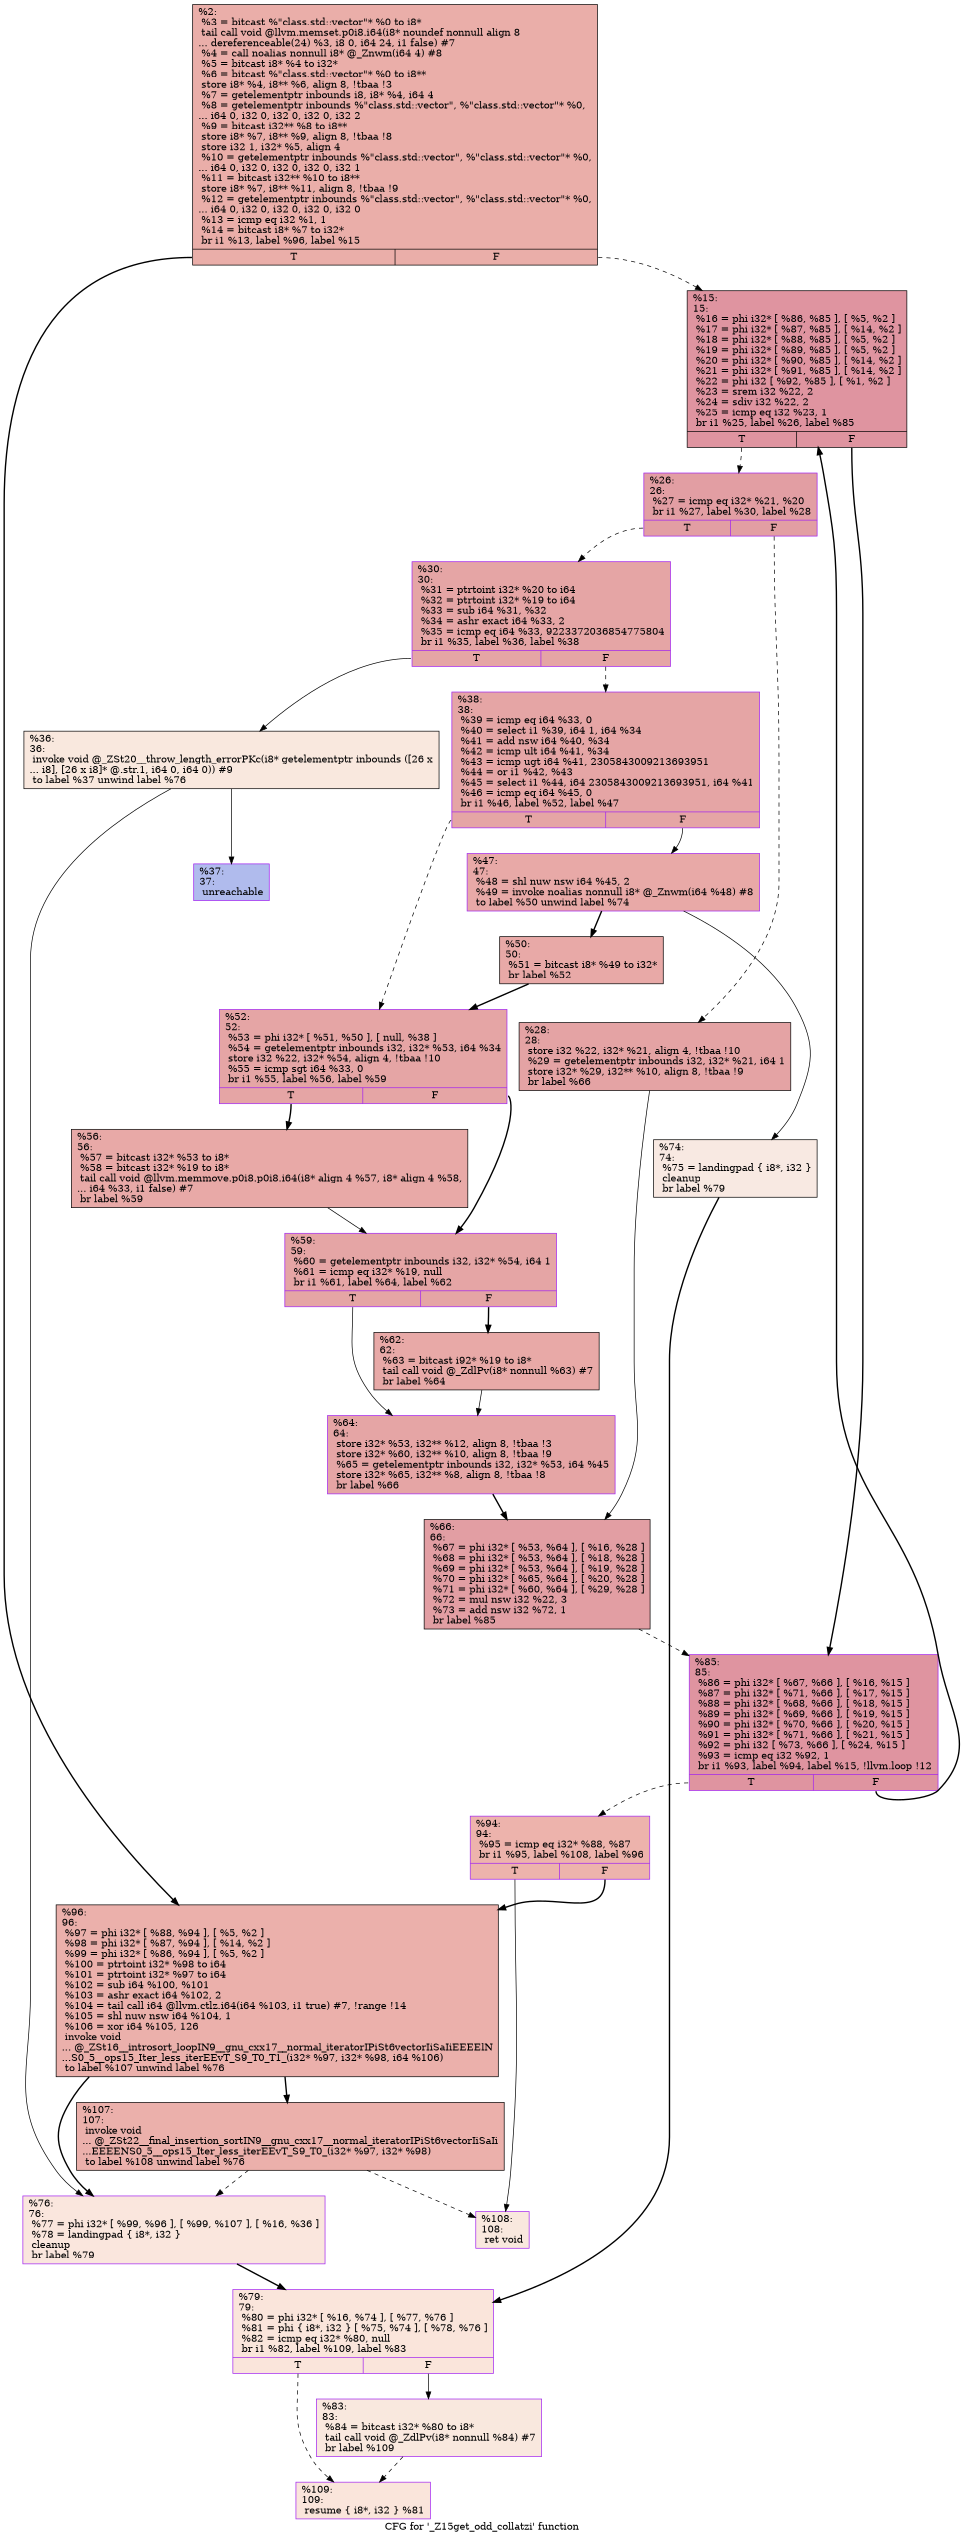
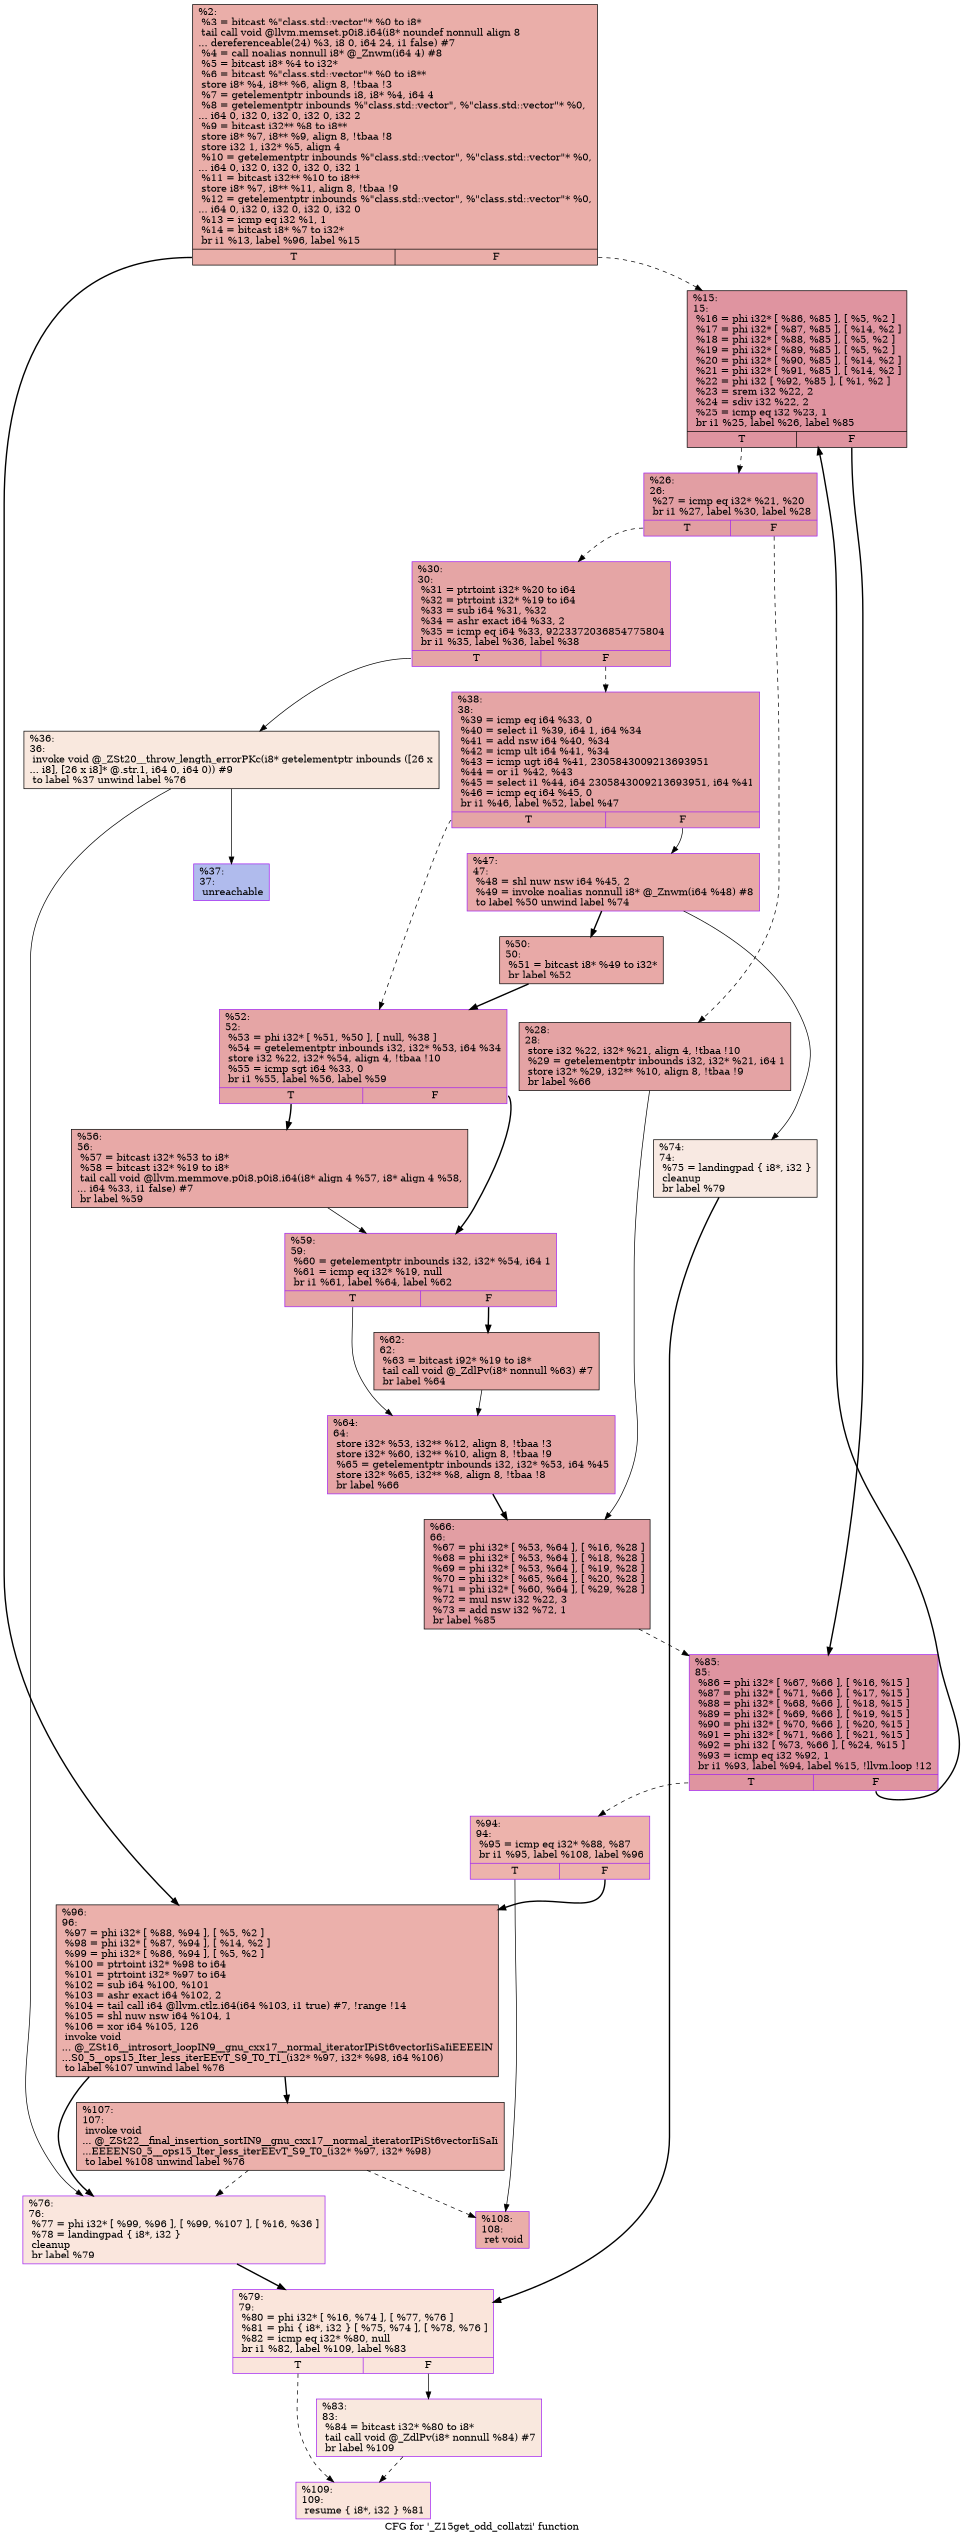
  digraph {
    label="CFG for '_Z15get_odd_collatzi' function"
    node [color=purple fillcolor="#c5333470" shape=record style=filled]
    edge [style=bold]
    n1 [color=black fillcolor="#d0473d70" label="{%2:\l  %3 = bitcast %\"class.std::vector\"* %0 to i8*\l  tail call void @llvm.memset.p0i8.i64(i8* noundef nonnull align 8\l... dereferenceable(24) %3, i8 0, i64 24, i1 false) #7\l  %4 = call noalias nonnull i8* @_Znwm(i64 4) #8\l  %5 = bitcast i8* %4 to i32*\l  %6 = bitcast %\"class.std::vector\"* %0 to i8**\l  store i8* %4, i8** %6, align 8, !tbaa !3\l  %7 = getelementptr inbounds i8, i8* %4, i64 4\l  %8 = getelementptr inbounds %\"class.std::vector\", %\"class.std::vector\"* %0,\l... i64 0, i32 0, i32 0, i32 0, i32 2\l  %9 = bitcast i32** %8 to i8**\l  store i8* %7, i8** %9, align 8, !tbaa !8\l  store i32 1, i32* %5, align 4\l  %10 = getelementptr inbounds %\"class.std::vector\", %\"class.std::vector\"* %0,\l... i64 0, i32 0, i32 0, i32 0, i32 1\l  %11 = bitcast i32** %10 to i8**\l  store i8* %7, i8** %11, align 8, !tbaa !9\l  %12 = getelementptr inbounds %\"class.std::vector\", %\"class.std::vector\"* %0,\l... i64 0, i32 0, i32 0, i32 0, i32 0\l  %13 = icmp eq i32 %1, 1\l  %14 = bitcast i8* %7 to i32*\l  br i1 %13, label %96, label %15\l|{<s0>T|<s1>F}}"]
    n2 [color=black fillcolor="#d24b4070" label="{%96:\l96:                                               \l  %97 = phi i32* [ %88, %94 ], [ %5, %2 ]\l  %98 = phi i32* [ %87, %94 ], [ %14, %2 ]\l  %99 = phi i32* [ %86, %94 ], [ %5, %2 ]\l  %100 = ptrtoint i32* %98 to i64\l  %101 = ptrtoint i32* %97 to i64\l  %102 = sub i64 %100, %101\l  %103 = ashr exact i64 %102, 2\l  %104 = tail call i64 @llvm.ctlz.i64(i64 %103, i1 true) #7, !range !14\l  %105 = shl nuw nsw i64 %104, 1\l  %106 = xor i64 %105, 126\l  invoke void\l... @_ZSt16__introsort_loopIN9__gnu_cxx17__normal_iteratorIPiSt6vectorIiSaIiEEEElN\l...S0_5__ops15_Iter_less_iterEEvT_S9_T0_T1_(i32* %97, i32* %98, i64 %106)\l          to label %107 unwind label %76\l}"]
    n3 [color=black fillcolor="#b70d2870" label="{%15:\l15:                                               \l  %16 = phi i32* [ %86, %85 ], [ %5, %2 ]\l  %17 = phi i32* [ %87, %85 ], [ %14, %2 ]\l  %18 = phi i32* [ %88, %85 ], [ %5, %2 ]\l  %19 = phi i32* [ %89, %85 ], [ %5, %2 ]\l  %20 = phi i32* [ %90, %85 ], [ %14, %2 ]\l  %21 = phi i32* [ %91, %85 ], [ %14, %2 ]\l  %22 = phi i32 [ %92, %85 ], [ %1, %2 ]\l  %23 = srem i32 %22, 2\l  %24 = sdiv i32 %22, 2\l  %25 = icmp eq i32 %23, 1\l  br i1 %25, label %26, label %85\l|{<s0>T|<s1>F}}"]
    n4 [fillcolor="#f3c7b170" label="{%76:\l76:                                               \l  %77 = phi i32* [ %99, %96 ], [ %99, %107 ], [ %16, %36 ]\l  %78 = landingpad \{ i8*, i32 \}\l          cleanup\l  br label %79\l}"]
    n5 [color=black fillcolor="#d24b4070" label="{%107:\l107:                                              \l  invoke void\l... @_ZSt22__final_insertion_sortIN9__gnu_cxx17__normal_iteratorIPiSt6vectorIiSaIi\l...EEEENS0_5__ops15_Iter_less_iterEEvT_S9_T0_(i32* %97, i32* %98)\l          to label %108 unwind label %76\l}"]
    n6 [fillcolor="#be242e70" label="{%26:\l26:                                               \l  %27 = icmp eq i32* %21, %20\l  br i1 %27, label %30, label %28\l|{<s0>T|<s1>F}}"]
    n7 [fillcolor="#b70d2870" label="{%85:\l85:                                               \l  %86 = phi i32* [ %67, %66 ], [ %16, %15 ]\l  %87 = phi i32* [ %71, %66 ], [ %17, %15 ]\l  %88 = phi i32* [ %68, %66 ], [ %18, %15 ]\l  %89 = phi i32* [ %69, %66 ], [ %19, %15 ]\l  %90 = phi i32* [ %70, %66 ], [ %20, %15 ]\l  %91 = phi i32* [ %71, %66 ], [ %21, %15 ]\l  %92 = phi i32 [ %73, %66 ], [ %24, %15 ]\l  %93 = icmp eq i32 %92, 1\l  br i1 %93, label %94, label %15, !llvm.loop !12\l|{<s0>T|<s1>F}}"]
    n8 [fillcolor="#f4c5ad70" label="{%79:\l79:                                               \l  %80 = phi i32* [ %16, %74 ], [ %77, %76 ]\l  %81 = phi \{ i8*, i32 \} [ %75, %74 ], [ %78, %76 ]\l  %82 = icmp eq i32* %80, null\l  br i1 %82, label %109, label %83\l|{<s0>T|<s1>F}}"]
-   n9 [fillcolor="#f2cab570" label="{%108:\l108:                                              \l  ret void\l}"]
+   n9 [fillcolor="#d0473d70" label="{%108:\l108:                                              \l  ret void\l}"]
    n10 [label="{%30:\l30:                                               \l  %31 = ptrtoint i32* %20 to i64\l  %32 = ptrtoint i32* %19 to i64\l  %33 = sub i64 %31, %32\l  %34 = ashr exact i64 %33, 2\l  %35 = icmp eq i64 %33, 9223372036854775804\l  br i1 %35, label %36, label %38\l|{<s0>T|<s1>F}}"]
    n11 [color=black fillcolor="#c32e3170" label="{%28:\l28:                                               \l  store i32 %22, i32* %21, align 4, !tbaa !10\l  %29 = getelementptr inbounds i32, i32* %21, i64 1\l  store i32* %29, i32** %10, align 8, !tbaa !9\l  br label %66\l}"]
    n12 [fillcolor="#d6524470" label="{%94:\l94:                                               \l  %95 = icmp eq i32* %88, %87\l  br i1 %95, label %108, label %96\l|{<s0>T|<s1>F}}"]
    n13 [color=black fillcolor="#f2cab570" label="{%36:\l36:                                               \l  invoke void @_ZSt20__throw_length_errorPKc(i8* getelementptr inbounds ([26 x\l... i8], [26 x i8]* @.str.1, i64 0, i64 0)) #9\l          to label %37 unwind label %76\l}"]
    n14 [label="{%38:\l38:                                               \l  %39 = icmp eq i64 %33, 0\l  %40 = select i1 %39, i64 1, i64 %34\l  %41 = add nsw i64 %40, %34\l  %42 = icmp ult i64 %41, %34\l  %43 = icmp ugt i64 %41, 2305843009213693951\l  %44 = or i1 %42, %43\l  %45 = select i1 %44, i64 2305843009213693951, i64 %41\l  %46 = icmp eq i64 %45, 0\l  br i1 %46, label %52, label %47\l|{<s0>T|<s1>F}}"]
    n15 [color=black fillcolor="#be242e70" label="{%66:\l66:                                               \l  %67 = phi i32* [ %53, %64 ], [ %16, %28 ]\l  %68 = phi i32* [ %53, %64 ], [ %18, %28 ]\l  %69 = phi i32* [ %53, %64 ], [ %19, %28 ]\l  %70 = phi i32* [ %65, %64 ], [ %20, %28 ]\l  %71 = phi i32* [ %60, %64 ], [ %29, %28 ]\l  %72 = mul nsw i32 %22, 3\l  %73 = add nsw i32 %72, 1\l  br label %85\l}"]
    n16 [fillcolor="#4c66d670" label="{%37:\l37:                                               \l  unreachable\l}"]
    n17 [label="{%52:\l52:                                               \l  %53 = phi i32* [ %51, %50 ], [ null, %38 ]\l  %54 = getelementptr inbounds i32, i32* %53, i64 %34\l  store i32 %22, i32* %54, align 4, !tbaa !10\l  %55 = icmp sgt i64 %33, 0\l  br i1 %55, label %56, label %59\l|{<s0>T|<s1>F}}"]
    n18 [fillcolor="#ca3b3770" label="{%47:\l47:                                               \l  %48 = shl nuw nsw i64 %45, 2\l  %49 = invoke noalias nonnull i8* @_Znwm(i64 %48) #8\l          to label %50 unwind label %74\l}"]
    n19 [color=black fillcolor="#ca3b3770" label="{%56:\l56:                                               \l  %57 = bitcast i32* %53 to i8*\l  %58 = bitcast i32* %19 to i8*\l  tail call void @llvm.memmove.p0i8.p0i8.i64(i8* align 4 %57, i8* align 4 %58,\l... i64 %33, i1 false) #7\l  br label %59\l}"]
    n20 [label="{%59:\l59:                                               \l  %60 = getelementptr inbounds i32, i32* %54, i64 1\l  %61 = icmp eq i32* %19, null\l  br i1 %61, label %64, label %62\l|{<s0>T|<s1>F}}"]
    n21 [color=black fillcolor="#ca3b3770" label="{%50:\l50:                                               \l  %51 = bitcast i8* %49 to i32*\l  br label %52\l}"]
    n22 [color=black fillcolor="#efcebd70" label="{%74:\l74:                                               \l  %75 = landingpad \{ i8*, i32 \}\l          cleanup\l  br label %79\l}"]
    n23 [fillcolor="#f4c5ad70" label="{%109:\l109:                                              \l  resume \{ i8*, i32 \} %81\l}"]
    n24 [fillcolor="#f2cab570" label="{%83:\l83:                                               \l  %84 = bitcast i32* %80 to i8*\l  tail call void @_ZdlPv(i8* nonnull %84) #7\l  br label %109\l}"]
    n25 [label="{%64:\l64:                                               \l  store i32* %53, i32** %12, align 8, !tbaa !3\l  store i32* %60, i32** %10, align 8, !tbaa !9\l  %65 = getelementptr inbounds i32, i32* %53, i64 %45\l  store i32* %65, i32** %8, align 8, !tbaa !8\l  br label %66\l}"]
    n26 [color=black fillcolor="#ca3b3770" label="{%62:\l62:                                               \l  %63 = bitcast i92* %19 to i8*\l  tail call void @_ZdlPv(i8* nonnull %63) #7\l  br label %64\l}"]
    n1 -> n2 [tailport=s0]
    n1 -> n3 [style=dashed tailport=s1]
    n2 -> n4
    n2 -> n5
    n3 -> n6 [style=dashed tailport=s0]
    n3 -> n7 [tailport=s1]
    n4 -> n8
    n5 -> n4 [style=dashed]
    n5 -> n9 [style=dashed]
    n6 -> n10 [style=dashed tailport=s0]
    n6 -> n11 [style=dashed tailport=s1]
    n7 -> n3 [tailport=s1]
    n7 -> n12 [style=dashed tailport=s0]
    n8 -> n23 [style=dashed tailport=s0]
    n8 -> n24 [style=solid tailport=s1]
    n10 -> n13 [style=solid tailport=s0]
    n10 -> n14 [style=dashed tailport=s1]
    n11 -> n15 [style=solid]
    n12 -> n2 [tailport=s1]
    n12 -> n9 [style=solid tailport=s0]
    n13 -> n4 [style=solid]
    n13 -> n16 [style=solid]
    n14 -> n17 [style=dashed tailport=s0]
    n14 -> n18 [style=solid tailport=s1]
    n15 -> n7 [style=dashed]
    n17 -> n19 [tailport=s0]
    n17 -> n20 [tailport=s1]
    n18 -> n21
    n18 -> n22 [style=solid]
    n19 -> n20 [style=solid]
    n20 -> n25 [style=solid tailport=s0]
    n20 -> n26 [tailport=s1]
    n21 -> n17
    n22 -> n8
    n24 -> n23 [style=dashed]
    n25 -> n15
    n26 -> n25 [style=solid]
  }
